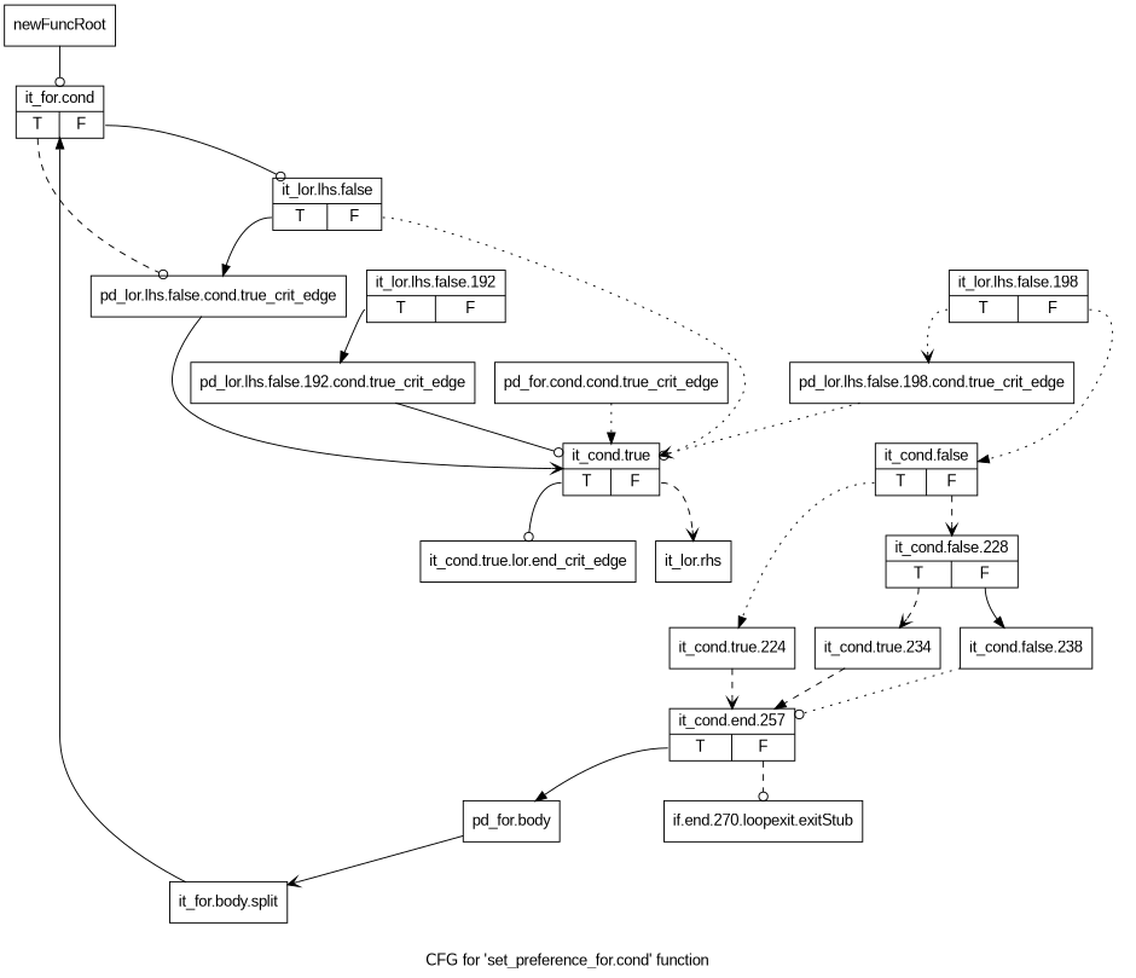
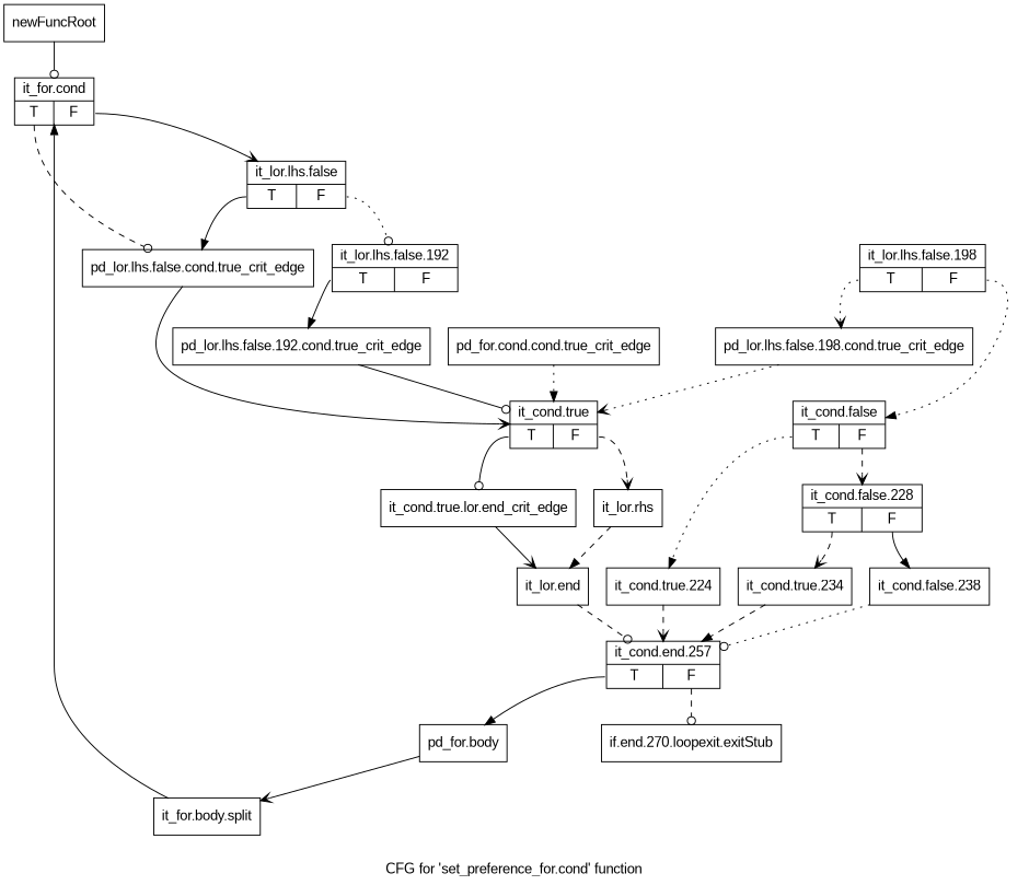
  digraph {
    fontname="Liberation Sans"
    label="CFG for 'set_preference_for.cond' function"
    node [fontname="Liberation Sans" shape=record]
    edge [arrowhead=normal fontname="Liberation Sans" style=solid]
    n1 [label="{newFuncRoot}"]
    n2 [label="{it_for.cond|{<s0>T|<s1>F}}"]
    n3 [label="{it_lor.lhs.false|{<s0>T|<s1>F}}"]
    n4 [label="{pd_lor.lhs.false.cond.true_crit_edge}"]
    n5 [label="{pd_for.cond.cond.true_crit_edge}"]
    n6 [label="{it_cond.true|{<s0>T|<s1>F}}"]
    n7 [label="{it_lor.lhs.false.192|{<s0>T|<s1>F}}"]
    n8 [label="{if.end.270.loopexit.exitStub}"]
    n9 [label="{it_cond.true.lor.end_crit_edge}"]
    n10 [label="{it_lor.rhs}"]
    n11 [label="{pd_lor.lhs.false.192.cond.true_crit_edge}"]
    n12 [label="{it_lor.lhs.false.198|{<s0>T|<s1>F}}"]
    n13 [label="{pd_lor.lhs.false.198.cond.true_crit_edge}"]
    n14 [label="{it_cond.false|{<s0>T|<s1>F}}"]
    n15 [label="{it_cond.true.224}"]
    n16 [label="{it_cond.false.228|{<s0>T|<s1>F}}"]
    n17 [label="{it_cond.end.257|{<s0>T|<s1>F}}"]
    n18 [label="{it_cond.true.234}"]
    n19 [label="{it_cond.false.238}"]
    n20 [label="{pd_for.body}"]
    n21 [label="{it_for.body.split}"]
+   n22 [label="{it_lor.end}"]
    n1 -> n2 [arrowhead=odot]
-   n2 -> n3 [arrowhead=odot tailport=s1]
+   n2 -> n3 [arrowhead=vee tailport=s1]
    n2 -> n4 [arrowhead=odot style=dashed tailport=s0]
    n3 -> n4 [tailport=s0]
-   n3 -> n6 [arrowhead=odot style=dotted tailport=s1]
+   n3 -> n7 [arrowhead=odot style=dotted tailport=s1]
    n4 -> n6 [arrowhead=vee]
    n5 -> n6 [style=dotted]
    n6 -> n9 [arrowhead=odot tailport=s0]
    n6 -> n10 [arrowhead=vee style=dashed tailport=s1]
    n7 -> n11 [tailport=s0]
+   n9 -> n22 [arrowhead=vee]
+   n10 -> n22 [style=dashed]
    n11 -> n6 [arrowhead=odot]
    n12 -> n13 [arrowhead=vee style=dotted tailport=s0]
    n12 -> n14 [style=dotted tailport=s1]
    n13 -> n6 [arrowhead=vee style=dotted]
    n14 -> n15 [style=dotted tailport=s0]
    n14 -> n16 [arrowhead=vee style=dashed tailport=s1]
    n15 -> n17 [arrowhead=vee style=dashed]
    n16 -> n18 [arrowhead=vee style=dashed tailport=s0]
    n16 -> n19 [tailport=s1]
    n17 -> n8 [arrowhead=odot style=dashed tailport=s1]
    n17 -> n20 [tailport=s0]
    n18 -> n17 [style=dashed]
    n19 -> n17 [arrowhead=odot style=dotted]
    n20 -> n21 [arrowhead=vee]
    n21 -> n2
+   n22 -> n17 [arrowhead=odot style=dashed]
  }
